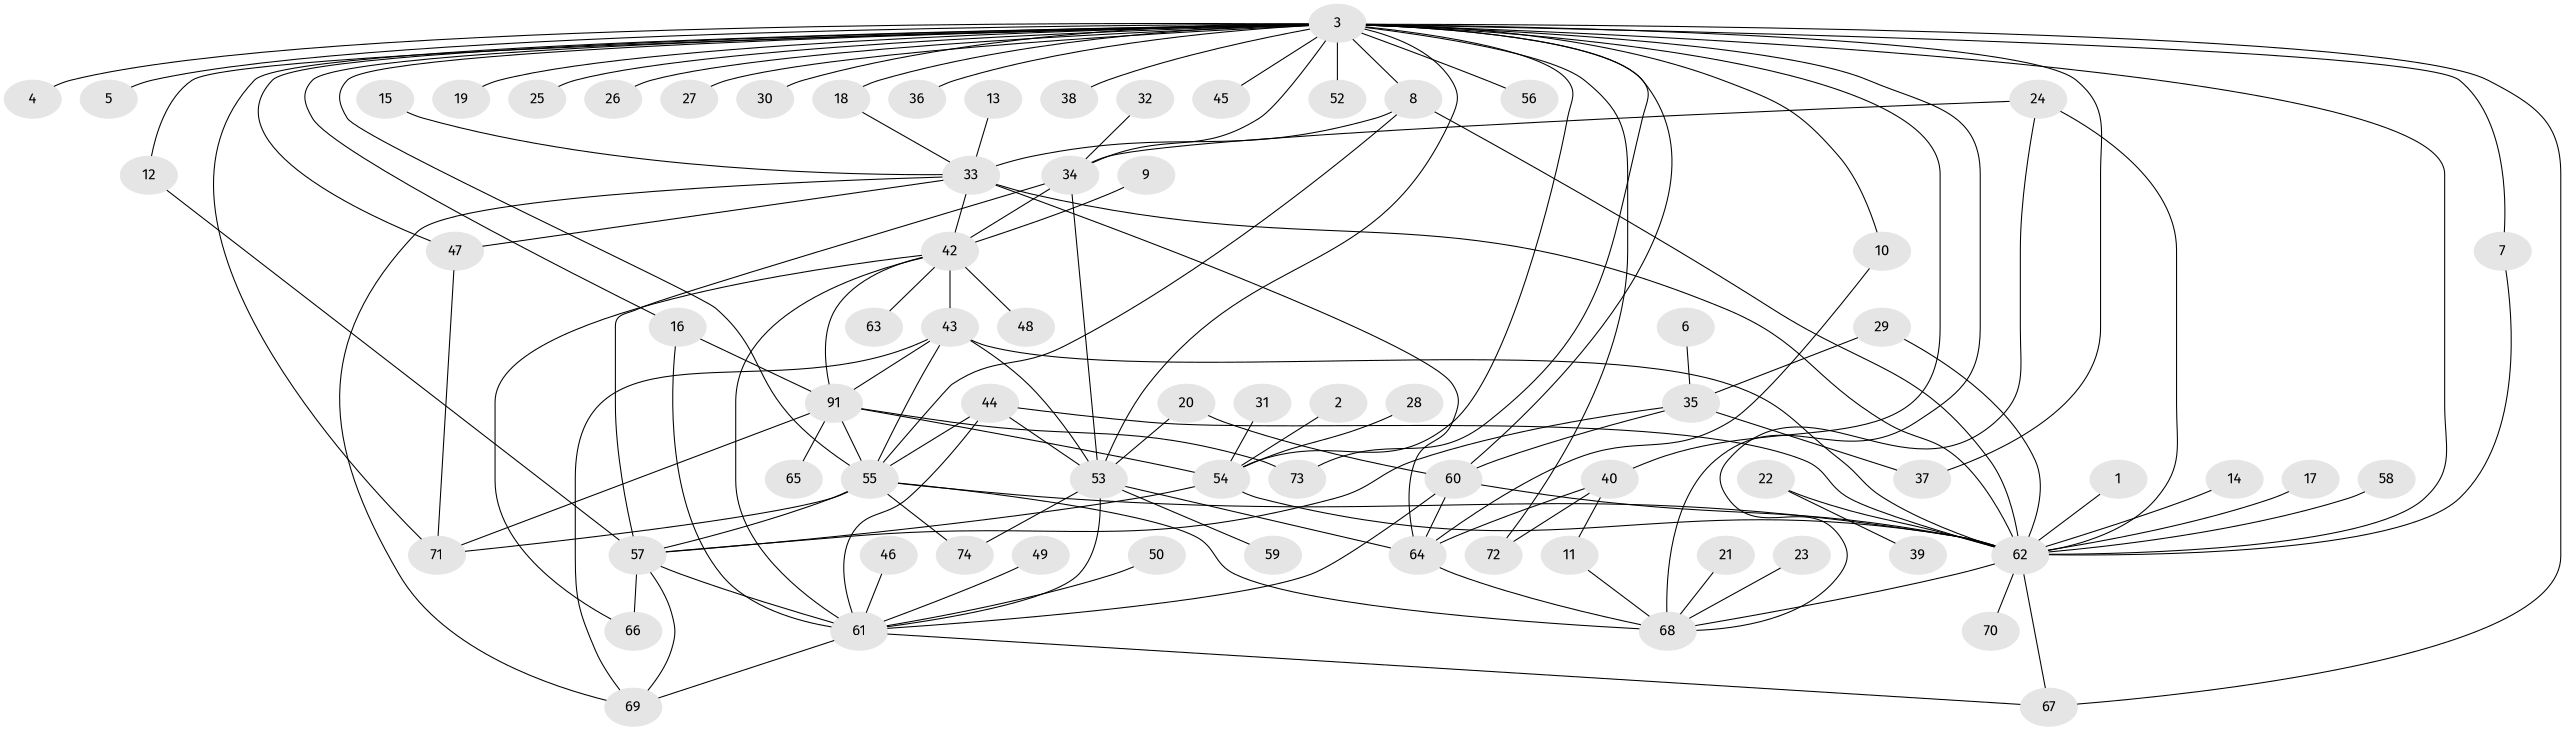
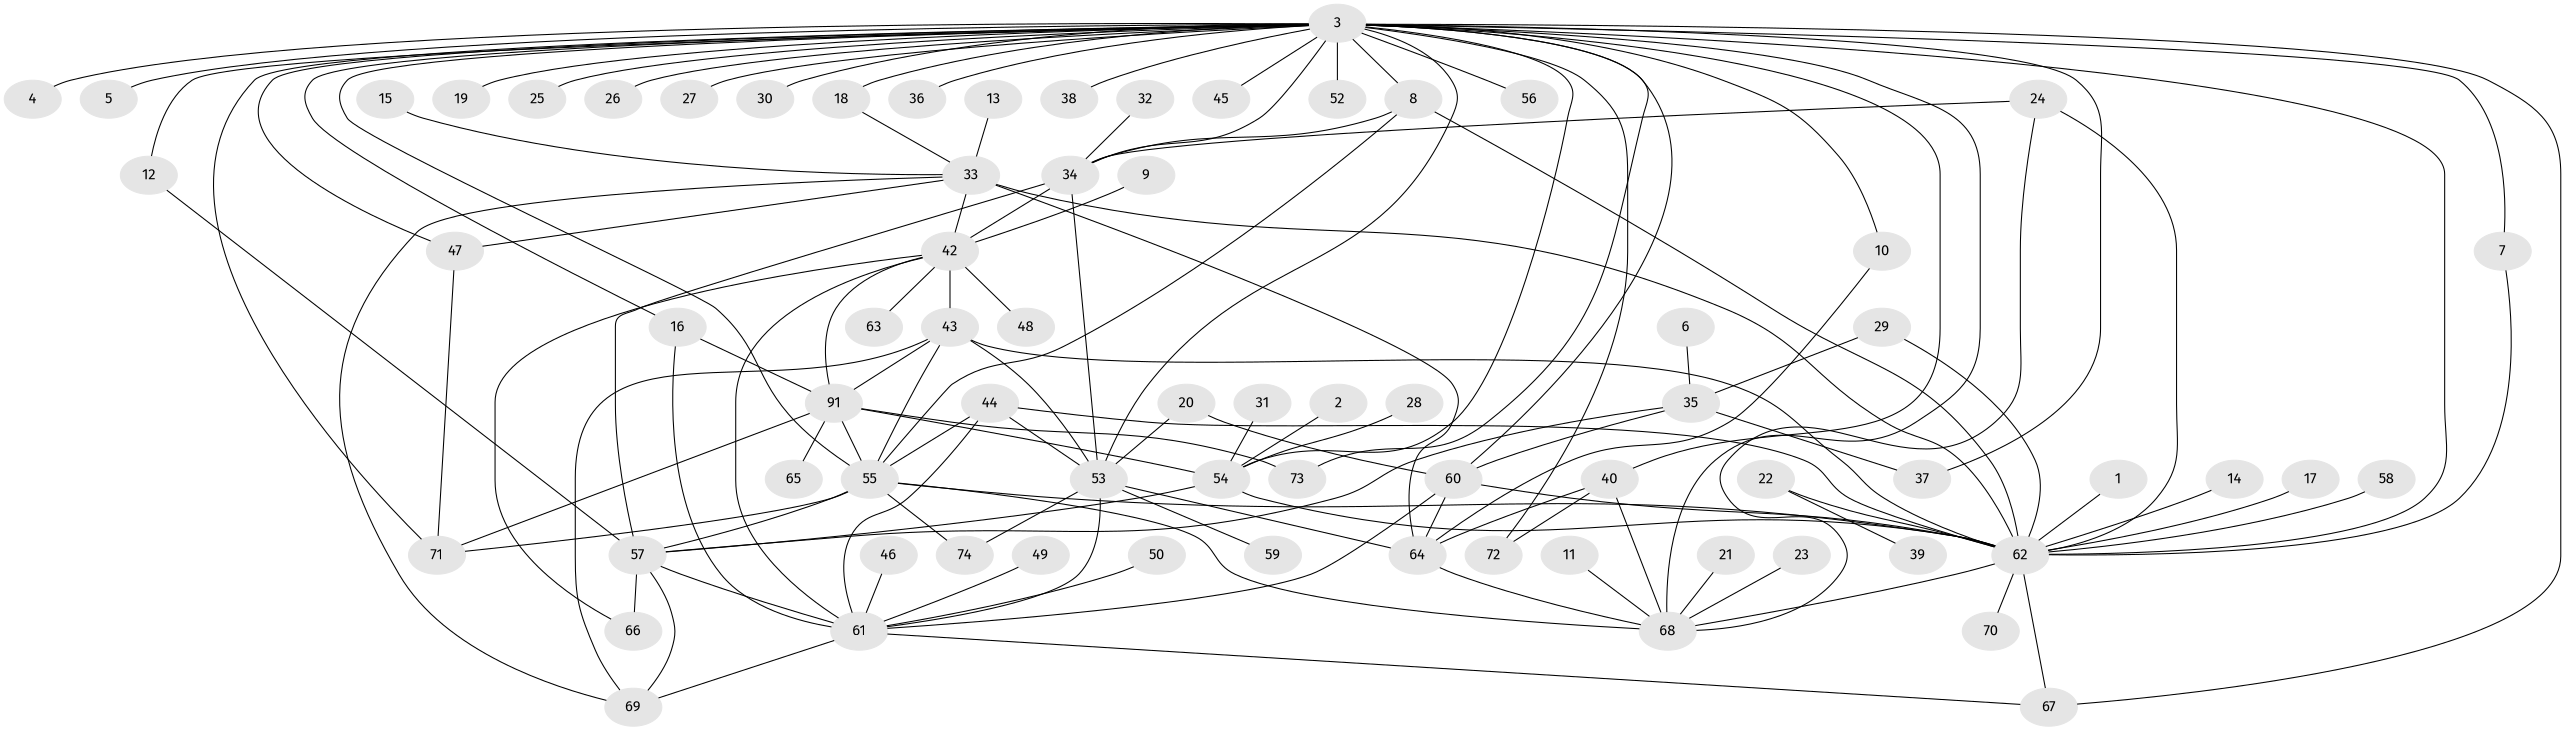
  graph {
    fontname="Fira Sans"
    node [color=gray90 fontname="Fira Sans" style=filled]
    edge [fontname="Fira Sans" weight=1.0]
    1
    62
    67
    68
    70
    2
    54
    57
    3
    4
    5
    7
    8
    10
    12
    16
    18
    19
    25
    26
    27
    30
    34
    36
    37
    38
    40
    45
    47
    52
    53
    55
    56
    60
    71
    72
    73
    33
    64
    n40 [label=91]
    61
    42
    59
    74
    6
    35
    69
    9
    43
    48
    63
    66
    11
    13
    14
    15
    65
    17
    20
    21
    22
    39
    23
    24
    28
    29
    31
    32
    44
    46
    49
    50
    58
    1 -- 62
    62 -- 67
    62 -- 68
    62 -- 70
    2 -- 54
    54 -- 62
    54 -- 57
    57 -- 61 [weight=2.0]
    57 -- 69
    57 -- 66 [weight=2.0]
    3 -- 62 [weight=2.0]
    3 -- 67
    3 -- 68
    3 -- 54 [weight=3.0]
    3 -- 4
    3 -- 5
    3 -- 7
    3 -- 8
    3 -- 10
    3 -- 12
    3 -- 16
    3 -- 18
    3 -- 19
    3 -- 25
    3 -- 26
    3 -- 27
    3 -- 30
    3 -- 34
    3 -- 36
    3 -- 37
    3 -- 38
    3 -- 40
    3 -- 45
    3 -- 47
    3 -- 52
    3 -- 53
    3 -- 55
    3 -- 56
    3 -- 60
    3 -- 71
    3 -- 72
    3 -- 73
    7 -- 62
    8 -- 62
    8 -- 55
-   8 -- 33
+   8 -- 34
    10 -- 64
    12 -- 57
    16 -- n40
    16 -- 61
    18 -- 33
    34 -- 57
    34 -- 53
    34 -- 42
-   40 -- 11
+   40 -- 68
    40 -- 72
    40 -- 64
    47 -- 71
    53 -- 64
    53 -- 61
    53 -- 59
    53 -- 74
    55 -- 62
    55 -- 68
    55 -- 57 [weight=2.0]
    55 -- 71
    55 -- 74
    60 -- 62
    60 -- 64
    60 -- 61
    33 -- 62 [weight=2.0]
    33 -- 47
    33 -- 64
    33 -- 42
    33 -- 69
    64 -- 68
    n40 -- 54
    n40 -- 55
    n40 -- 71
    n40 -- 73
    n40 -- 65
    61 -- 67
    61 -- 69
    42 -- n40
    42 -- 61
    42 -- 43
    42 -- 48
    42 -- 63
    42 -- 66
    6 -- 35
    35 -- 57
    35 -- 37
    35 -- 60
    9 -- 42
    43 -- 62
    43 -- 53
    43 -- 55
    43 -- n40
    43 -- 69
    11 -- 68
    13 -- 33
    14 -- 62
    15 -- 33
    17 -- 62
    20 -- 53
    20 -- 60
    21 -- 68
    22 -- 62
    22 -- 39
    23 -- 68
    24 -- 62
    24 -- 68
    24 -- 34
    28 -- 54
    29 -- 62
    29 -- 35
    31 -- 54
    32 -- 34
    44 -- 62
    44 -- 53
    44 -- 55
    44 -- 61
    46 -- 61
    49 -- 61
    50 -- 61
    58 -- 62
  }
